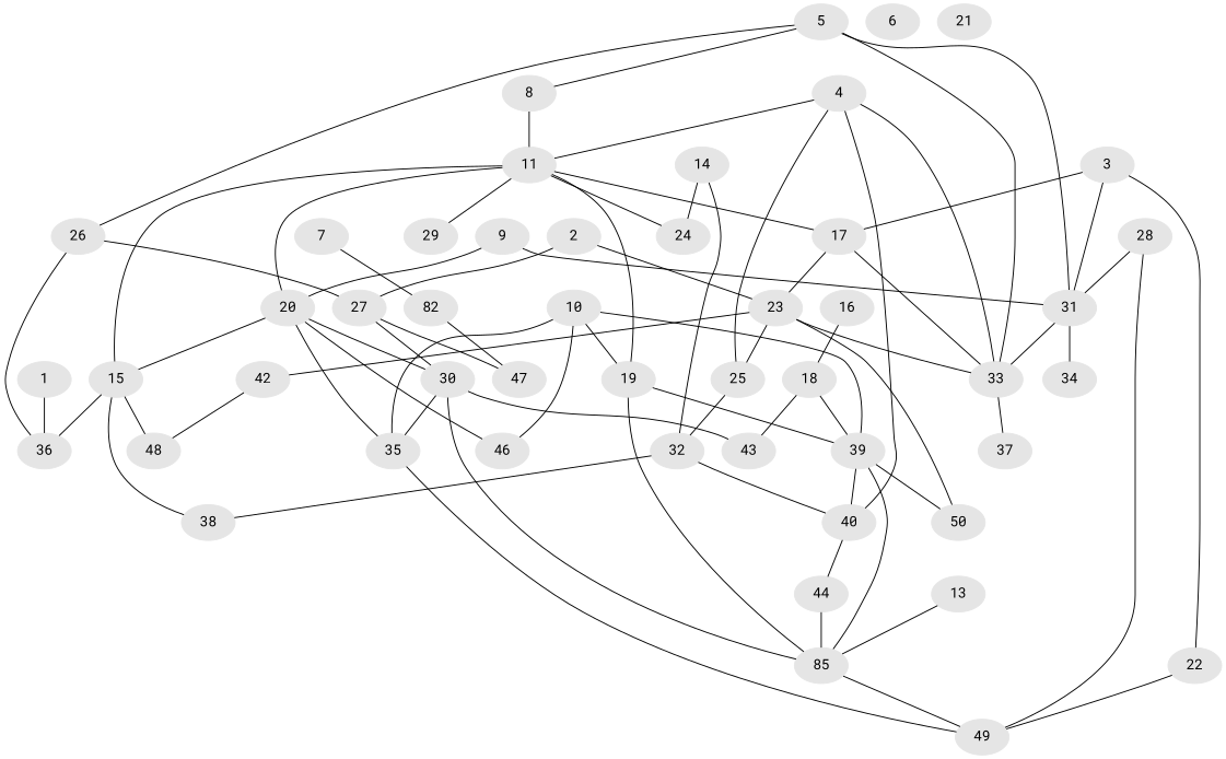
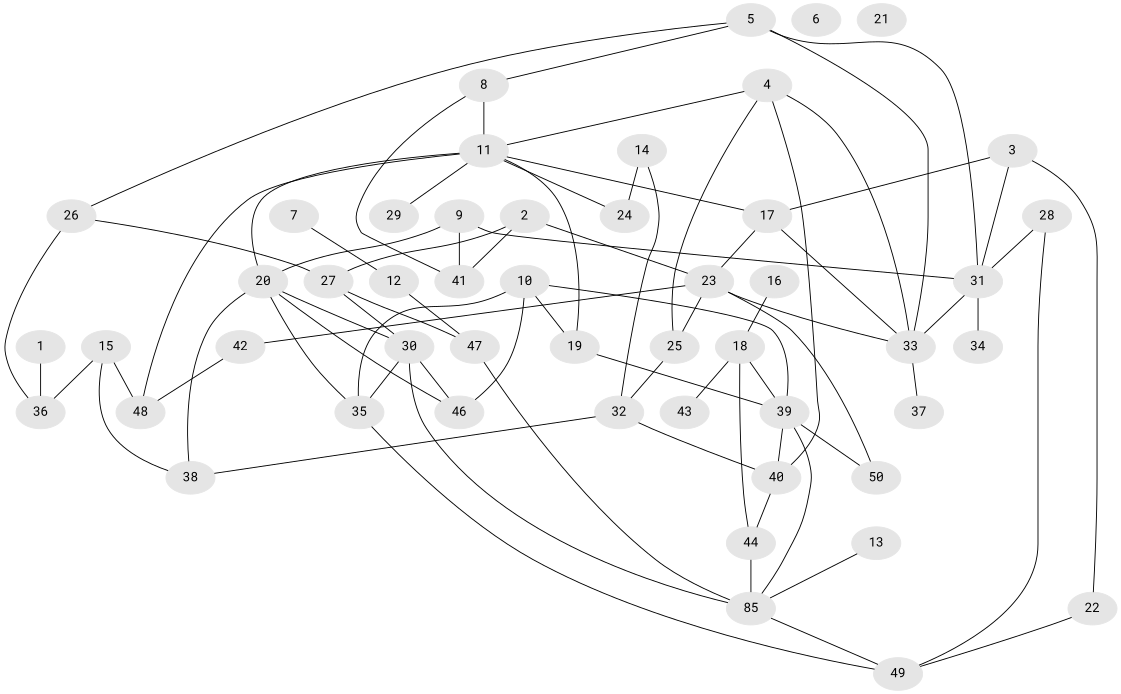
  graph {
    fontname="Roboto Mono"
    node [color=gray90 fontname="Roboto Mono" style=filled]
    edge [fontname="Roboto Mono"]
    1
    36
    2
    23
    27
+   41
    25
    33
    42
    50
    47
    30
    3
    17
    22
    31
    49
    34
    4
    11
    40
    20
    19
    24
    29
    48
    32
    37
    44
    5
    8
    26
    6
    7
-   12 [label=82]
+   12
    9
    35
    46
    38
    10
    39
    n42 [label=85]
    13
    14
    15
    16
    18
    43
    21
    28
    1 -- 36
    2 -- 23
    2 -- 27
+   2 -- 41
    23 -- 25
    23 -- 33
    23 -- 42
    23 -- 50
    27 -- 47
    27 -- 30
    25 -- 32
    33 -- 37
    42 -- 48
    30 -- 35
    30 -- n42
-   30 -- 43
+   30 -- 46
    3 -- 17
    3 -- 22
    3 -- 31
    17 -- 23
    17 -- 33
    22 -- 49
    31 -- 33
    31 -- 34
    4 -- 25
    4 -- 33
    4 -- 11
    4 -- 40
    11 -- 17
    11 -- 20
    11 -- 19
    11 -- 24
    11 -- 29
-   11 -- 15
+   11 -- 48
    40 -- 44
    20 -- 30
    20 -- 35
    20 -- 46
-   20 -- 15
+   20 -- 38
    19 -- 39
-   19 -- n42
+   47 -- n42
    32 -- 40
    32 -- 38
    44 -- n42
    5 -- 33
    5 -- 31
    5 -- 8
    5 -- 26
+   8 -- 41
    8 -- 11
    26 -- 36
    26 -- 27
    7 -- 12
    12 -- 47
+   9 -- 41
    9 -- 31
    9 -- 20
    35 -- 49
    10 -- 19
    10 -- 35
    10 -- 46
    10 -- 39
    39 -- 50
    39 -- 40
    39 -- n42
    n42 -- 49
    13 -- n42
    14 -- 24
    14 -- 32
    15 -- 36
    15 -- 48
    15 -- 38
    16 -- 18
+   18 -- 44
    18 -- 39
    18 -- 43
    28 -- 31
    28 -- 49
  }
